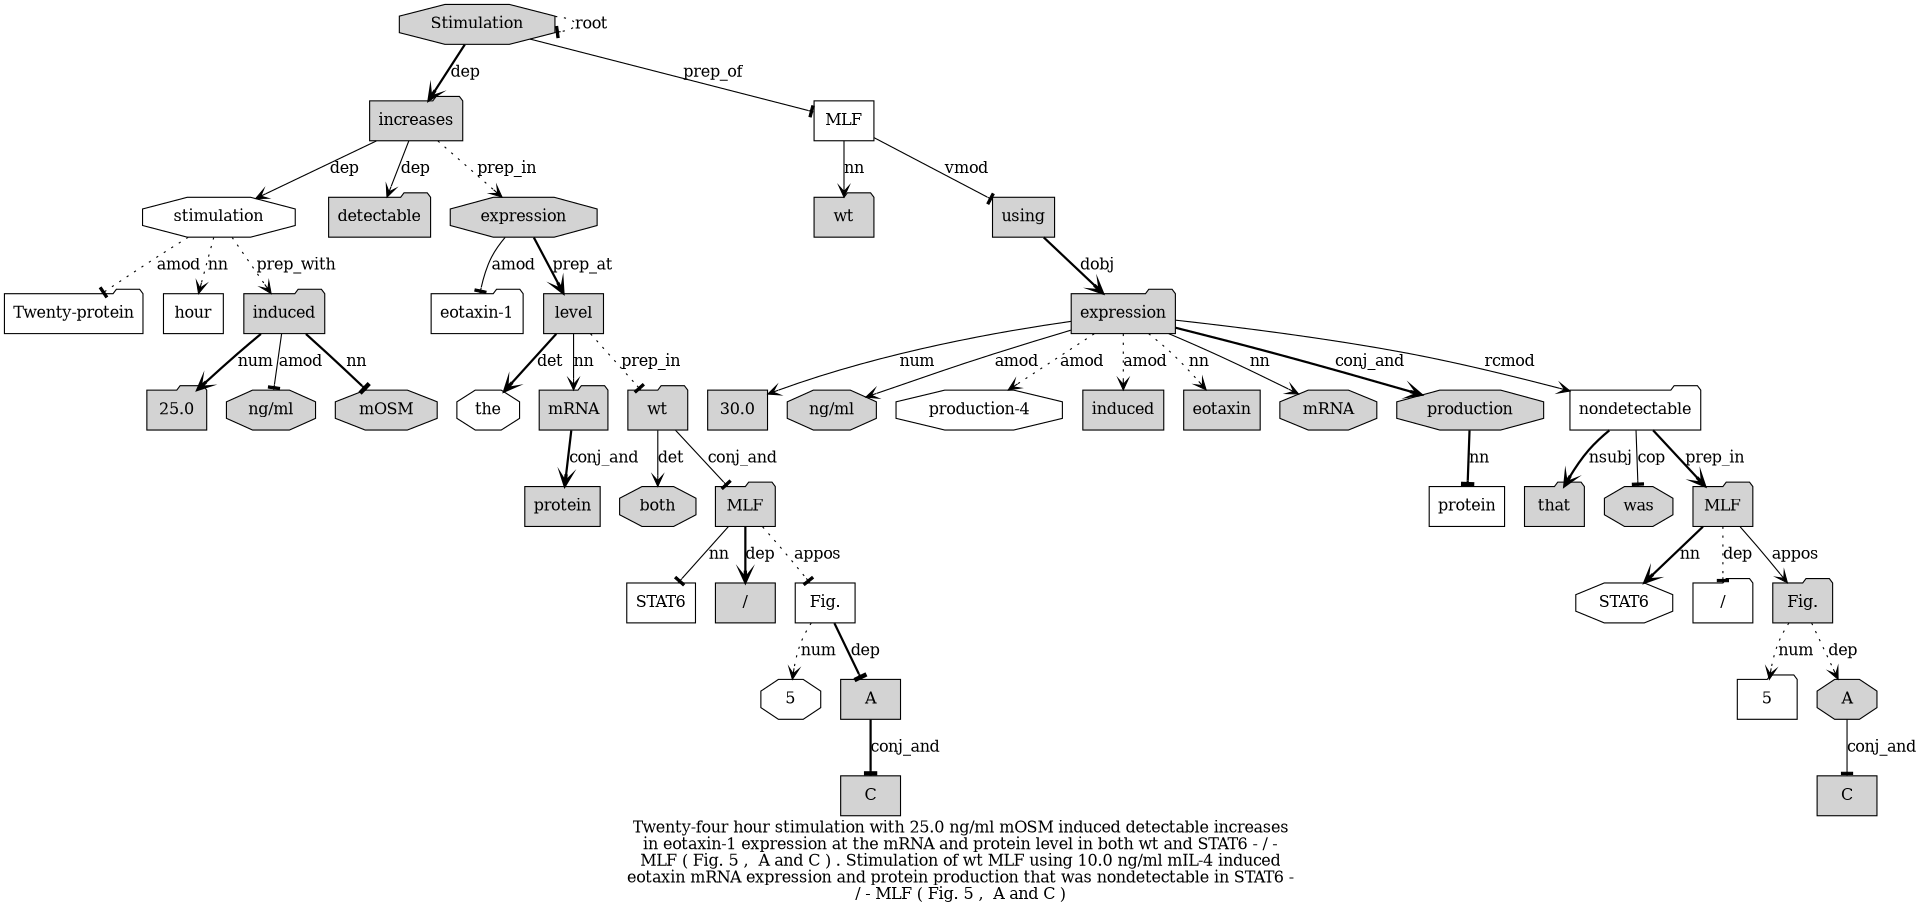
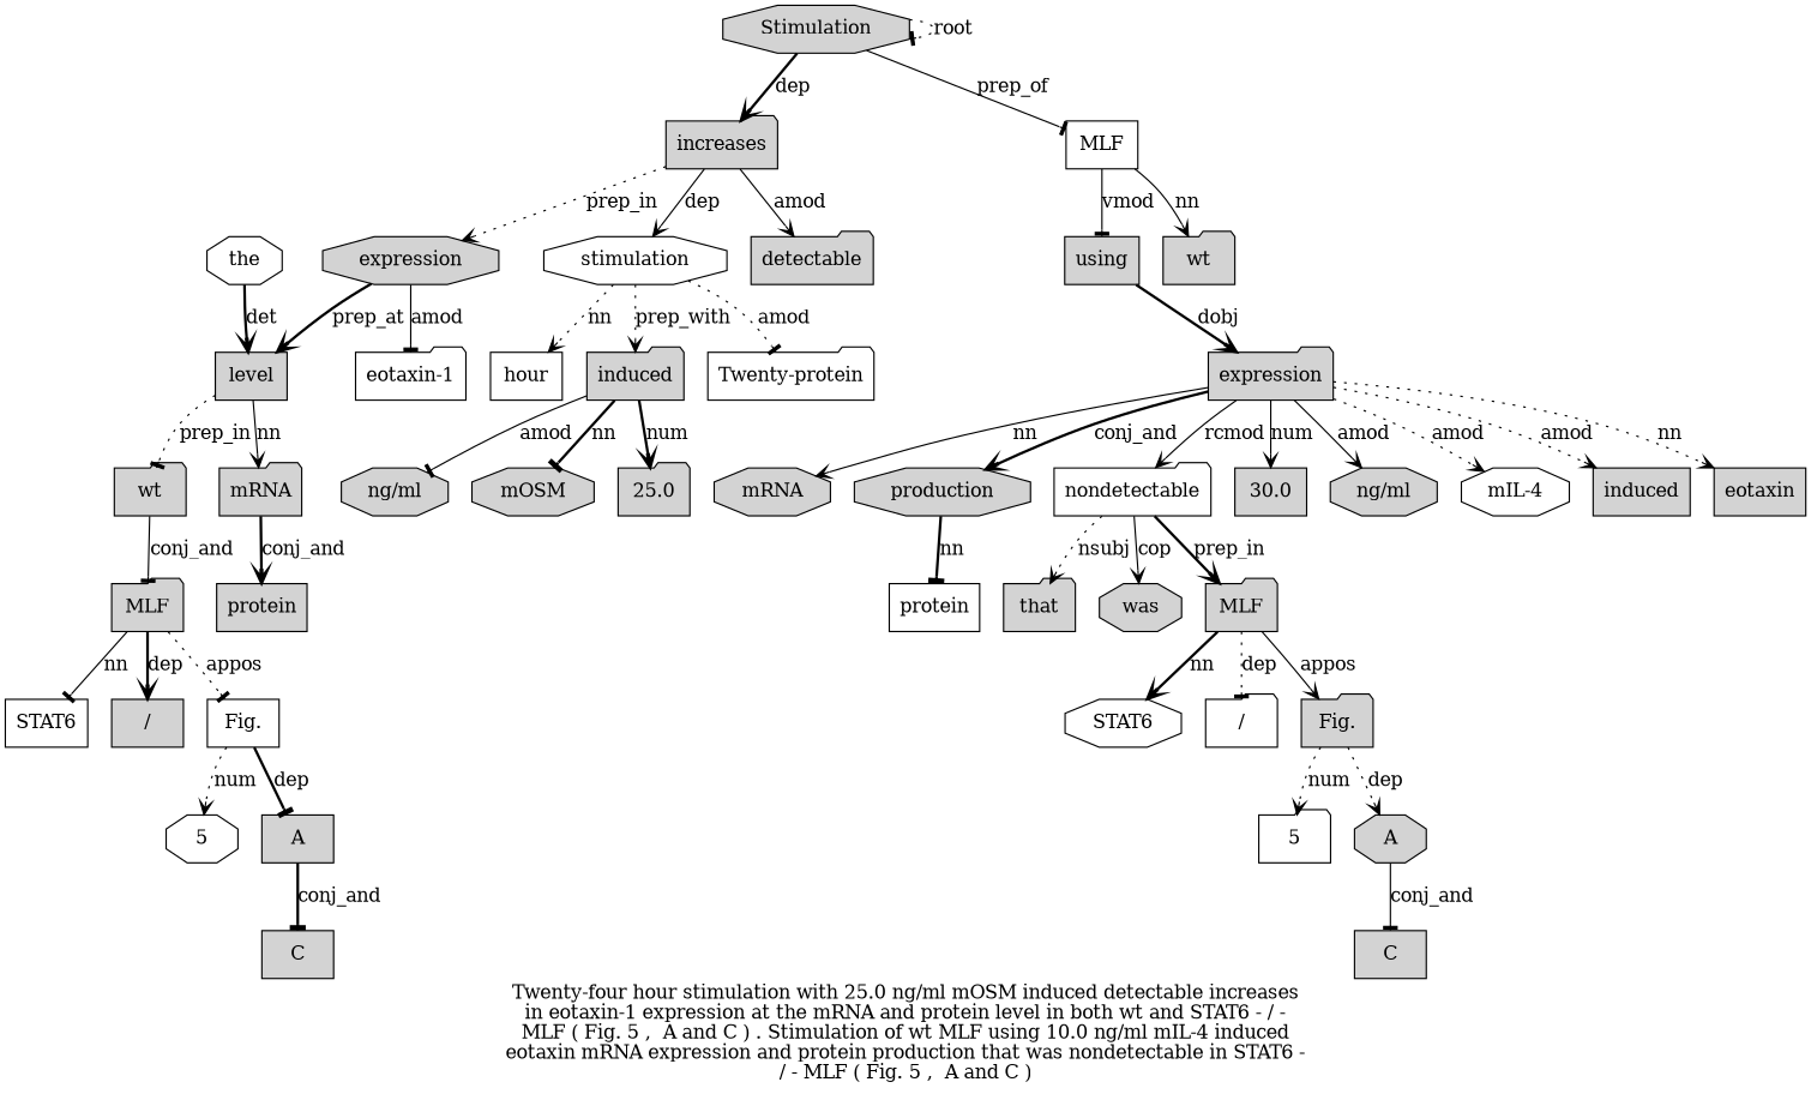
  digraph {
    label="Twenty-four hour stimulation with 25.0 ng/ml mOSM induced detectable increases\nin eotaxin-1 expression at the mRNA and protein level in both wt and STAT6 - / -\nMLF ( Fig. 5 ,  A and C ) . Stimulation of wt MLF using 10.0 ng/ml mIL-4 induced\neotaxin mRNA expression and protein production that was nondetectable in STAT6 -\n/ - MLF ( Fig. 5 ,  A and C )"
    node [fillcolor=lightgrey shape=folder style=filled]
    edge [arrowhead=vee style=solid]
    n1 [fillcolor=white label=stimulation shape=octagon]
    n2 [fillcolor=white label="Twenty-protein"]
    n3 [fillcolor=white label=hour shape=box]
    n4 [label=induced]
    n5 [label=25.0]
    n6 [label="ng/ml" shape=octagon]
    n7 [label=mOSM shape=octagon]
    n8 [label=increases]
    n9 [label=detectable]
    n10 [label=expression shape=octagon]
    n11 [fillcolor=white label="eotaxin-1"]
    n12 [label=level shape=box]
    n13 [label=Stimulation shape=octagon]
    n14 [fillcolor=white label=MLF shape=box]
    n15 [label=wt]
    n16 [label=using shape=box]
    n17 [fillcolor=white label=the shape=octagon]
    n18 [label=mRNA]
    n19 [label=wt]
    n20 [label=protein shape=box]
-   n21 [label=both shape=octagon]
    n22 [label=MLF]
    n23 [fillcolor=white label=STAT6 shape=box]
    n24 [label="/" shape=box]
    n25 [fillcolor=white label="Fig." shape=box]
    n26 [fillcolor=white label=5 shape=octagon]
    n27 [label=A shape=box]
    n28 [label=C shape=box]
    n29 [label=expression]
    n30 [label=30.0 shape=box]
    n31 [label="ng/ml" shape=octagon]
-   n32 [fillcolor=white label="production-4" shape=octagon]
+   n32 [fillcolor=white label="mIL-4" shape=octagon]
    n33 [label=induced shape=box]
    n34 [label=eotaxin shape=box]
    n35 [label=mRNA shape=octagon]
    n36 [label=production shape=octagon]
    n37 [fillcolor=white label=nondetectable]
    n38 [fillcolor=white label=protein shape=box]
    n39 [label=that]
    n40 [label=was shape=octagon]
    n41 [label=MLF]
    n42 [fillcolor=white label=STAT6 shape=octagon]
    n43 [fillcolor=white label="/"]
    n44 [label="Fig."]
    n45 [fillcolor=white label=5]
    n46 [label=A shape=octagon]
    n47 [label=C shape=box]
    n1 -> n2 [arrowhead=tee label=amod style=dotted]
    n1 -> n3 [label=nn style=dotted]
    n1 -> n4 [label=prep_with style=dotted]
    n4 -> n5 [label=num style=bold]
    n4 -> n6 [arrowhead=tee label=amod]
    n4 -> n7 [arrowhead=tee label=nn style=bold]
    n8 -> n1 [label=dep]
-   n8 -> n9 [label=dep]
+   n8 -> n9 [label=amod]
    n8 -> n10 [label=prep_in style=dotted]
    n10 -> n11 [arrowhead=tee label=amod]
    n10 -> n12 [label=prep_at style=bold]
-   n12 -> n17 [label=det style=bold]
+   n17 -> n12 [label=det style=bold]
    n12 -> n18 [label=nn]
    n12 -> n19 [arrowhead=tee label=prep_in style=dotted]
    n13 -> n8 [label=dep style=bold]
    n13 -> n13 [arrowhead=tee label=root style=dotted]
    n13 -> n14 [arrowhead=tee label=prep_of]
    n14 -> n15 [label=nn]
    n14 -> n16 [arrowhead=tee label=vmod]
    n16 -> n29 [label=dobj style=bold]
    n18 -> n20 [label=conj_and style=bold]
-   n19 -> n21 [label=det]
    n19 -> n22 [arrowhead=tee label=conj_and]
    n22 -> n23 [arrowhead=tee label=nn]
    n22 -> n24 [label=dep style=bold]
    n22 -> n25 [arrowhead=tee label=appos style=dotted]
    n25 -> n26 [label=num style=dotted]
    n25 -> n27 [arrowhead=tee label=dep style=bold]
    n27 -> n28 [arrowhead=tee label=conj_and style=bold]
    n29 -> n30 [label=num]
    n29 -> n31 [label=amod]
    n29 -> n32 [label=amod style=dotted]
    n29 -> n33 [label=amod style=dotted]
    n29 -> n34 [label=nn style=dotted]
    n29 -> n35 [label=nn]
    n29 -> n36 [label=conj_and style=bold]
    n29 -> n37 [label=rcmod]
    n36 -> n38 [arrowhead=tee label=nn style=bold]
-   n37 -> n39 [label=nsubj style=bold]
-   n37 -> n40 [arrowhead=tee label=cop]
+   n37 -> n39 [label=nsubj style=dotted]
+   n37 -> n40 [label=cop]
    n37 -> n41 [label=prep_in style=bold]
    n41 -> n42 [label=nn style=bold]
    n41 -> n43 [arrowhead=tee label=dep style=dotted]
    n41 -> n44 [label=appos]
    n44 -> n45 [label=num style=dotted]
    n44 -> n46 [label=dep style=dotted]
    n46 -> n47 [arrowhead=tee label=conj_and]
  }
